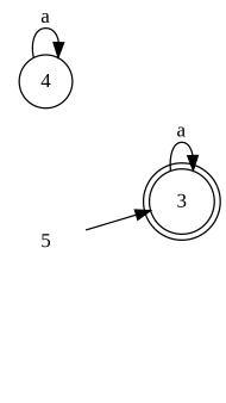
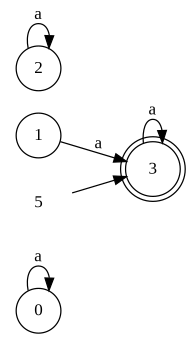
  digraph {
    fontname="Liberation Serif"
    rankdir=LR
    node [fontname="Liberation Serif" shape=circle]
    edge [fontname="Liberation Serif"]
+   n1 [label=0]
+   n2 [label=1]
    n3 [label=3 shape=doublecircle]
-   n4 [label=4]
+   n4 [label=2]
    5 [shape=plaintext]
+   n1 -> n1 [label=a]
+   n2 -> n3 [label=a]
    n3 -> n3 [label=a]
    n4 -> n4 [label=a]
    5 -> n3
  }
